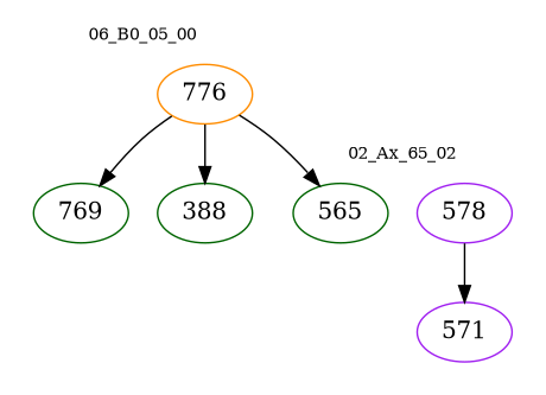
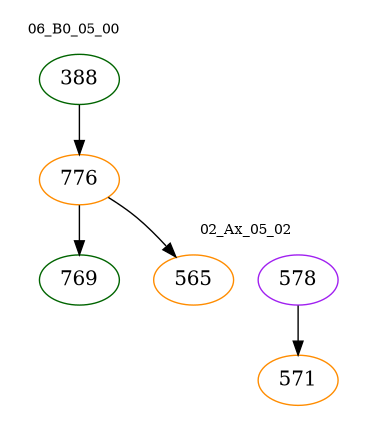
  digraph {
    node [color=purple]
    edge [color=black]
    n1 [label=578]
-   n2 [color=darkgreen label=565]
-   n3 [label=571]
+   n2 [color=darkorange label=565]
+   n3 [color=darkorange label=571]
    n4 [color=darkorange label=776]
    n5 [color=darkgreen label=769]
    n6 [color=darkgreen label=388]
    subgraph cluster_1 {
      color=white
      fontsize=10
-     label="02_Ax_65_02"
+     label="02_Ax_05_02"
      n1
      n2
      n3
    }
    subgraph cluster_2 {
      color=white
      fontsize=10
      label="06_B0_05_00"
      n4
      n5
      n6
    }
    n1 -> n3
    n4 -> n2
    n4 -> n5
-   n4 -> n6
+   n6 -> n4
  }
